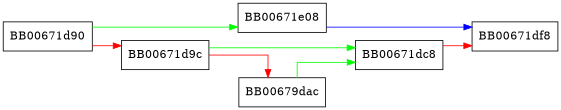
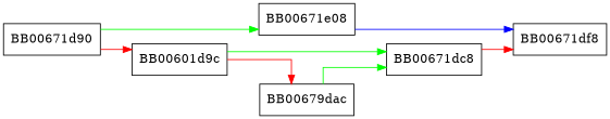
  digraph {
    rankdir=LR
    splines=ortho
    node [shape=box]
    edge [color=green]
    BB00671d90
    BB00671e08
-   BB00671d9c
+   BB00671d9c [label=BB00601d9c]
    BB00671df8
    BB00671dc8
    n6 [label=BB00679dac]
    BB00671d90 -> BB00671e08
    BB00671d90 -> BB00671d9c [color=red]
    BB00671e08 -> BB00671df8 [color=blue]
    BB00671d9c -> BB00671dc8
    BB00671d9c -> n6 [color=red]
    BB00671dc8 -> BB00671df8 [color=red]
    n6 -> BB00671dc8
  }
